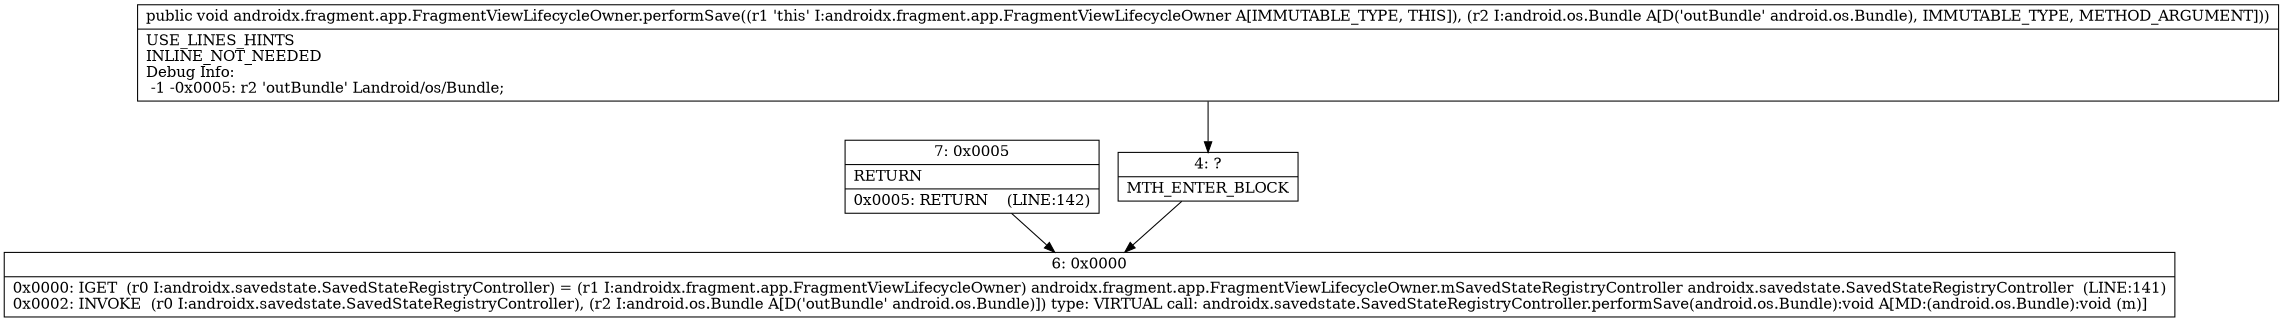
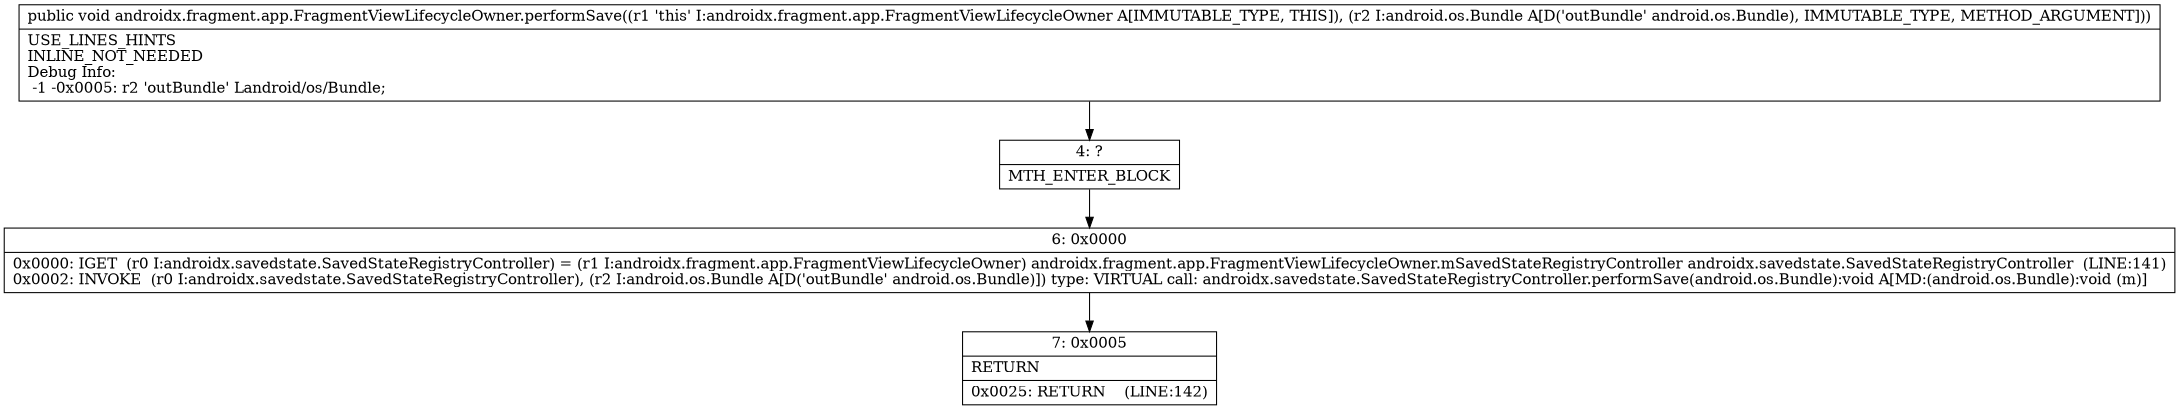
  digraph {
    node [shape=record]
    n1 [label="{4\:\ ?|MTH_ENTER_BLOCK\l}"]
    n2 [label="{6\:\ 0x0000|0x0000: IGET  (r0 I:androidx.savedstate.SavedStateRegistryController) = (r1 I:androidx.fragment.app.FragmentViewLifecycleOwner) androidx.fragment.app.FragmentViewLifecycleOwner.mSavedStateRegistryController androidx.savedstate.SavedStateRegistryController  (LINE:141)\l0x0002: INVOKE  (r0 I:androidx.savedstate.SavedStateRegistryController), (r2 I:android.os.Bundle A[D('outBundle' android.os.Bundle)]) type: VIRTUAL call: androidx.savedstate.SavedStateRegistryController.performSave(android.os.Bundle):void A[MD:(android.os.Bundle):void (m)]\l}"]
-   n3 [label="{7\:\ 0x0005|RETURN\l|0x0005: RETURN    (LINE:142)\l}"]
+   n3 [label="{7\:\ 0x0005|RETURN\l|0x0025: RETURN    (LINE:142)\l}"]
    n4 [label="{public void androidx.fragment.app.FragmentViewLifecycleOwner.performSave((r1 'this' I:androidx.fragment.app.FragmentViewLifecycleOwner A[IMMUTABLE_TYPE, THIS]), (r2 I:android.os.Bundle A[D('outBundle' android.os.Bundle), IMMUTABLE_TYPE, METHOD_ARGUMENT]))  | USE_LINES_HINTS\lINLINE_NOT_NEEDED\lDebug Info:\l  \-1 \-0x0005: r2 'outBundle' Landroid\/os\/Bundle;\l}"]
    n1 -> n2
-   n3 -> n2
+   n2 -> n3
    n4 -> n1
  }
